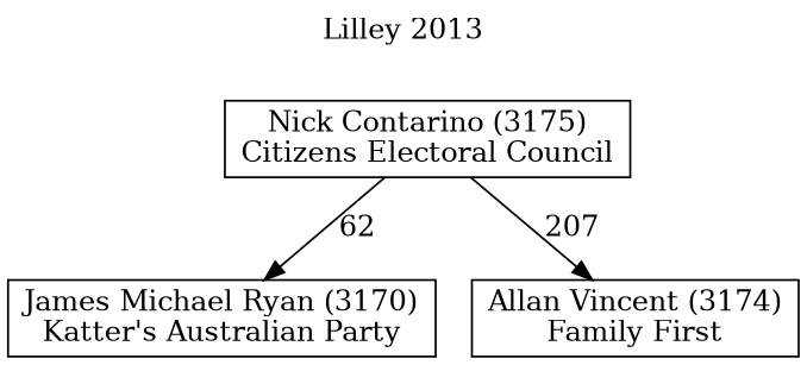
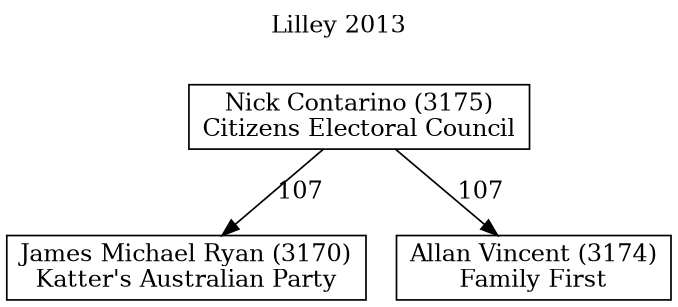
  digraph {
    label="Lilley 2013"
    labelloc=t
    mclimit=10
    node [shape=box]
    n1 [label="James Michael Ryan (3170)\nKatter's Australian Party"]
    n2 [label="Allan Vincent (3174)\nFamily First"]
    n3 [label="Nick Contarino (3175)\nCitizens Electoral Council"]
-   n3 -> n1 [label=62]
-   n3 -> n2 [label=207]
+   n3 -> n1 [label=107]
+   n3 -> n2 [label=107]
  }
